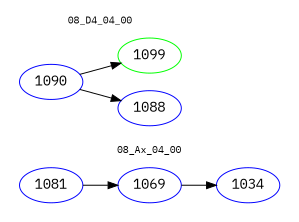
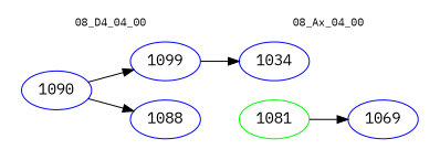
  digraph {
    fontname="IBM Plex Mono"
    rankdir=LR
    node [color=blue fontname="IBM Plex Mono"]
    edge [color=black fontname="IBM Plex Mono"]
    n1 [label=1069]
    n2 [label=1034]
-   n3 [label=1081]
+   n3 [color=green label=1081]
    n4 [label=1090]
    n5 [label=1088]
-   n6 [color=green label=1099]
+   n6 [label=1099]
    subgraph cluster_1 {
      color=white
      fontsize=10
      label="08_Ax_04_00"
      n1
      n2
      n3
    }
    subgraph cluster_2 {
      color=white
      fontsize=10
      label="08_D4_04_00"
      n4
      n5
      n6
    }
-   n1 -> n2
+   n6 -> n2
    n3 -> n1
    n4 -> n5
    n4 -> n6
  }
